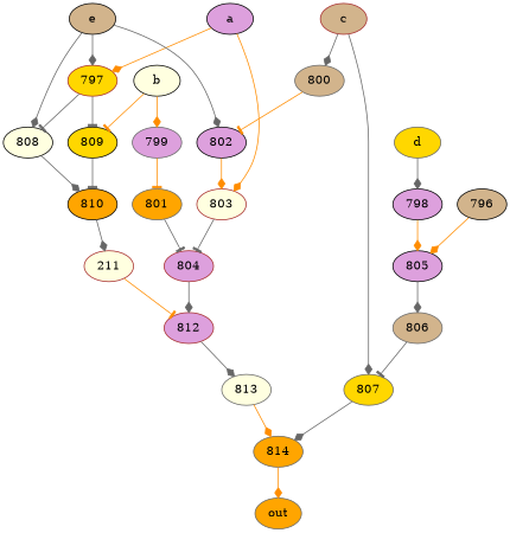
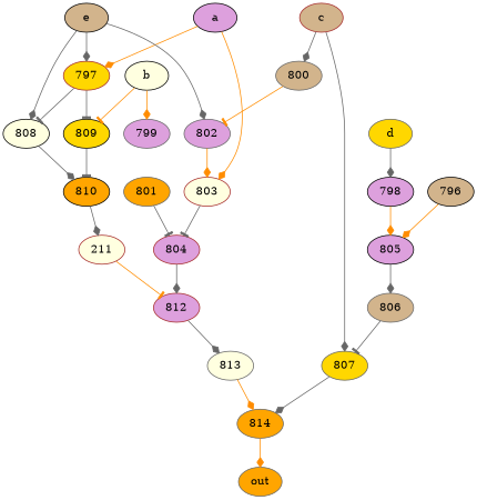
  strict digraph {
    node [color=gray40 fillcolor=plum style=filled]
    edge [arrowhead=diamond color=gray40]
    814 [fillcolor=orange]
    out [fillcolor=orange]
    a [color=black]
    797 [color=brown fillcolor=gold]
    803 [color=brown fillcolor=lightyellow]
    808 [color=black fillcolor=lightyellow]
    809 [color=black fillcolor=gold]
    804 [color=brown]
    810 [color=black fillcolor=orange]
    812 [color=brown]
    n11 [color=brown fillcolor=lightyellow label=211]
    813 [fillcolor=lightyellow]
    b [color=black fillcolor=lightyellow]
    799
    801 [fillcolor=orange]
    c [color=brown fillcolor=tan]
    800 [fillcolor=tan]
    807 [fillcolor=gold]
-   802 [color=black]
+   802
    d [fillcolor=gold]
    798 [color=black]
    805 [color=black]
    806 [fillcolor=tan]
    e [color=black fillcolor=tan]
    796 [color=black fillcolor=tan]
    814 -> out [color=darkorange]
    a -> 797 [color=darkorange]
    a -> 803 [color=darkorange]
    797 -> 808 [arrowhead=tee]
    797 -> 809 [arrowhead=tee]
    803 -> 804 [arrowhead=tee]
    808 -> 810
    809 -> 810 [arrowhead=tee]
    804 -> 812
    810 -> n11
    812 -> 813
    n11 -> 812 [arrowhead=tee color=darkorange]
    813 -> 814 [color=darkorange]
    b -> 809 [arrowhead=tee color=darkorange]
    b -> 799 [color=darkorange]
-   799 -> 801 [arrowhead=tee color=darkorange]
    801 -> 804 [arrowhead=tee]
    c -> 800
    c -> 807
    800 -> 802 [arrowhead=tee color=darkorange]
    807 -> 814
    802 -> 803 [color=darkorange]
    d -> 798
    798 -> 805 [color=darkorange]
    805 -> 806
    806 -> 807 [arrowhead=tee]
    e -> 797
    e -> 808
    e -> 802
    796 -> 805 [color=darkorange]
  }
